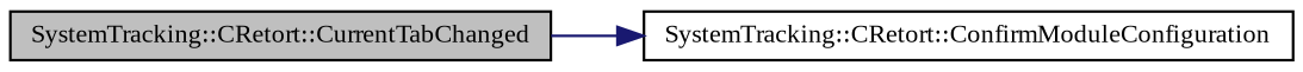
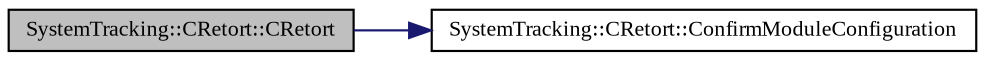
  digraph {
    rankdir=LR
    fontname="Liberation Serif"
    node [color=black fontname="Liberation Serif" fontsize=10 shape=record style=filled]
-   n1 [fillcolor=grey75 fontcolor=black height=0.2 label="SystemTracking::CRetort::CurrentTabChanged" width=0.4]
+   n1 [fillcolor=grey75 fontcolor=black height=0.2 label="SystemTracking::CRetort::CRetort" width=0.4]
    n2 [fillcolor=white height=0.2 label="SystemTracking::CRetort::ConfirmModuleConfiguration" width=0.4]
    n1 -> n2 [color=midnightblue fontname="Liberation Serif" fontsize=10 labelfontname=FreeSans labelfontsize=10 style=solid]
  }
